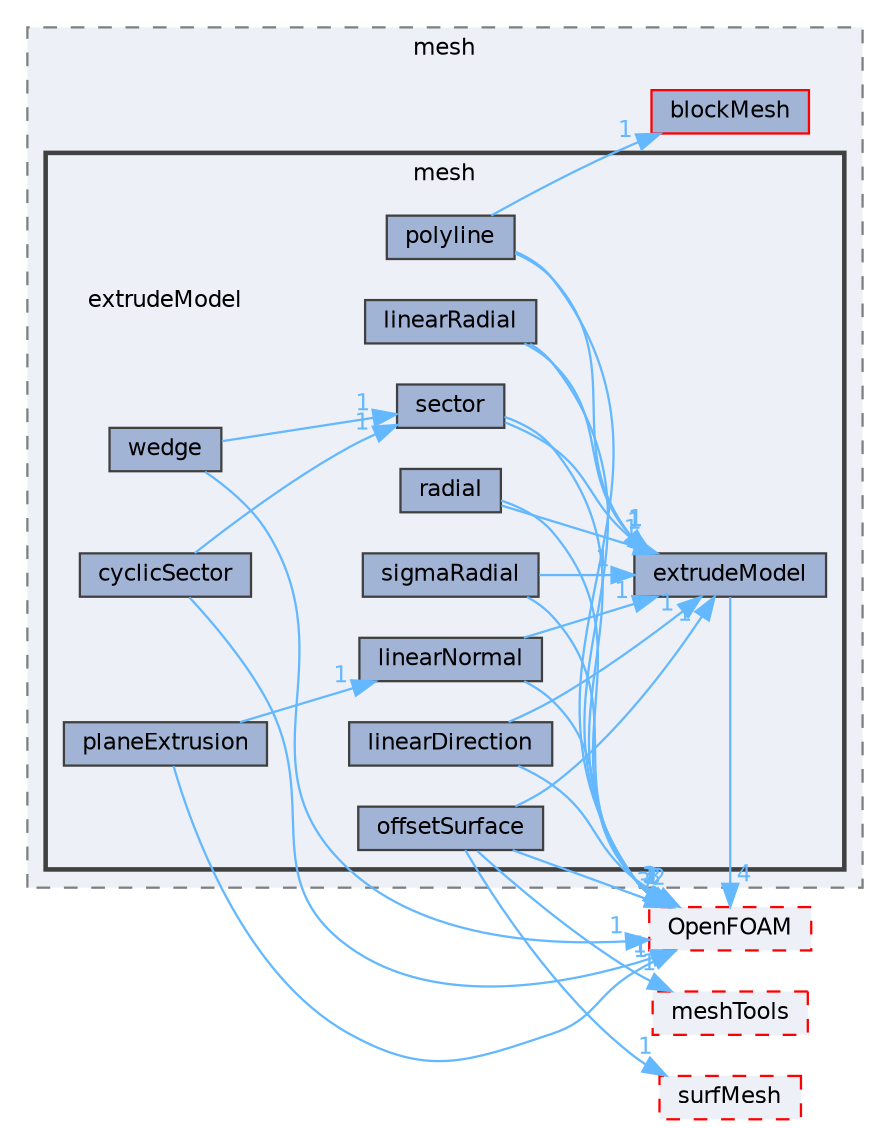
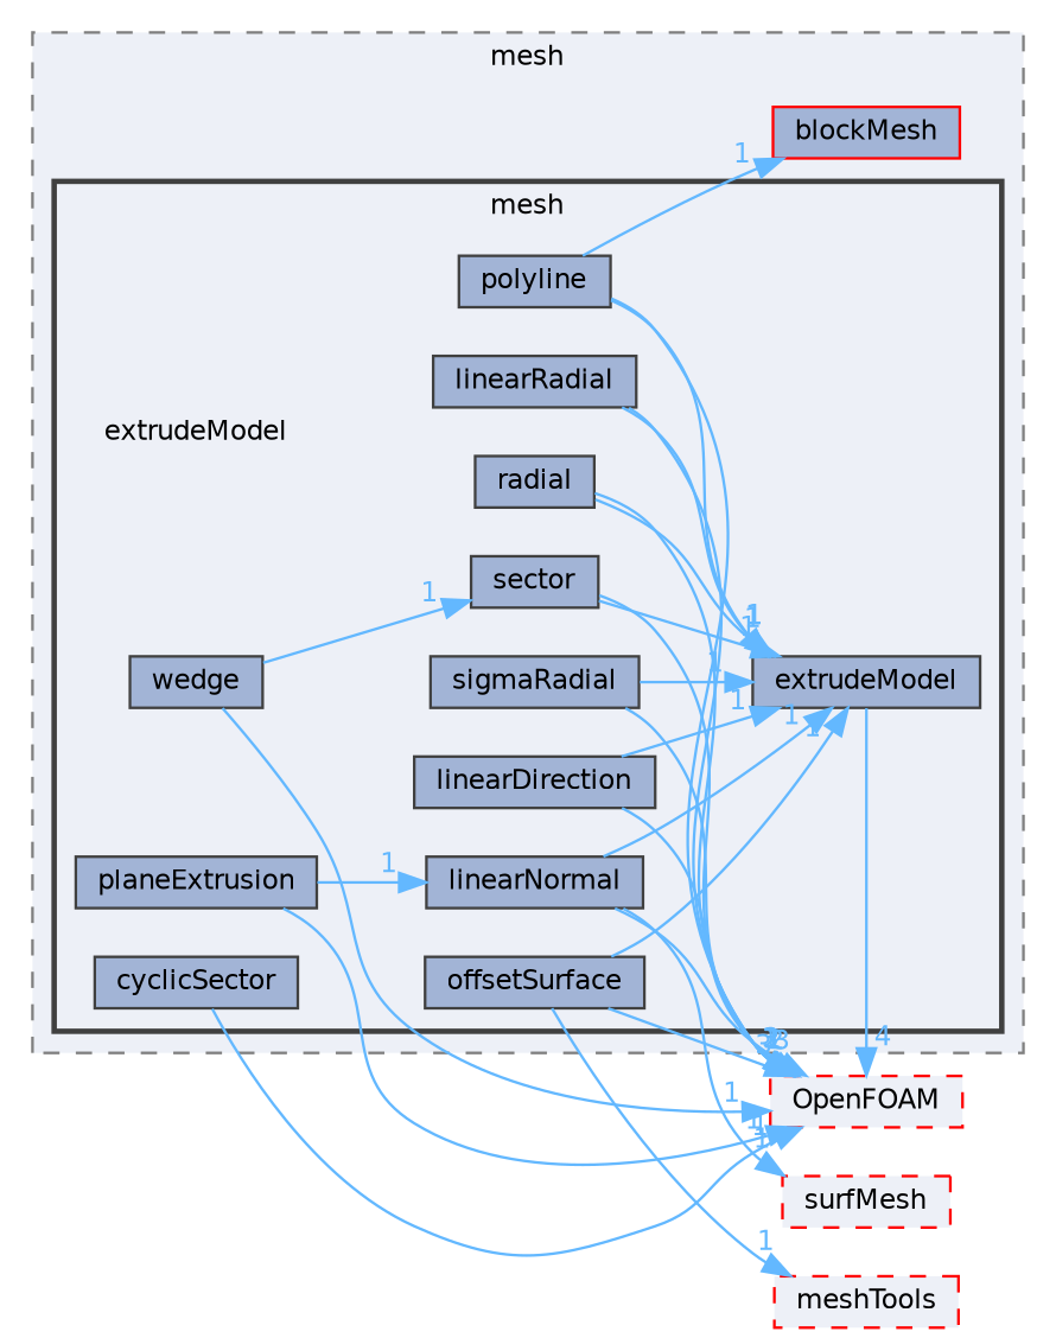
  digraph {
    compound=true
    rankdir=LR
    node [fontname=Helvetica fontsize=10 shape=box color=grey25 fillcolor="#a2b4d6" style=filled]
    edge [color=steelblue1 fontcolor=steelblue1 fontname=Helvetica fontsize=10 headlabel=1 labeldistance=1.5 labelfontname=Helvetica labelfontsize=10]
    n1 [height=0.2 label=extrudeModel shape=plaintext width=0.4 color="" fillcolor="" style=""]
    n2 [height=0.2 label=cyclicSector width=0.4]
    n3 [height=0.2 label=extrudeModel width=0.4]
    n4 [height=0.2 label=linearDirection width=0.4]
    n5 [height=0.2 label=linearNormal width=0.4]
    n6 [height=0.2 label=linearRadial width=0.4]
    n7 [height=0.2 label=offsetSurface width=0.4]
    n8 [height=0.2 label=planeExtrusion width=0.4]
    n9 [height=0.2 label=polyline width=0.4]
    n10 [height=0.2 label=radial width=0.4]
    n11 [height=0.2 label=sector width=0.4]
    n12 [height=0.2 label=sigmaRadial width=0.4]
    n13 [height=0.2 label=wedge width=0.4]
    n14 [color=red height=0.2 label=blockMesh width=0.4]
    n15 [color=red fillcolor="#edf0f7" height=0.2 label=OpenFOAM style="filled,dashed" width=0.4]
    n16 [color=red fillcolor="#edf0f7" height=0.2 label=surfMesh style="filled,dashed" width=0.4]
    n17 [color=red fillcolor="#edf0f7" height=0.2 label=meshTools style="filled,dashed" width=0.4]
    subgraph cluster_1 {
      bgcolor="#edf0f7"
      fontname=Helvetica
      fontsize=10
      label=mesh
      pencolor=grey50
      style="filled,dashed"
      n14
      subgraph cluster_2 {
        bgcolor="#edf0f7"
        fontname=Helvetica
        fontsize=10
        pencolor=grey25
        style="filled,bold"
        n1
        n2
        n3
        n4
        n5
        n6
        n7
        n8
        n9
        n10
        n11
        n12
        n13
      }
    }
-   n2 -> n11
    n2 -> n15
    n3 -> n15 [headlabel=4]
    n4 -> n3
    n4 -> n15 [headlabel=2]
    n5 -> n3
    n5 -> n15 [headlabel=3]
    n6 -> n3
    n6 -> n15
    n7 -> n3
    n7 -> n15 [headlabel=3]
-   n7 -> n16
+   n5 -> n16
    n7 -> n17
    n8 -> n5
    n8 -> n15
    n9 -> n3
    n9 -> n14
    n9 -> n15 [headlabel=3]
    n10 -> n3
    n10 -> n15 [headlabel=2]
    n11 -> n3
    n11 -> n15 [headlabel=2]
    n12 -> n3
    n12 -> n15
    n13 -> n11
    n13 -> n15
  }
